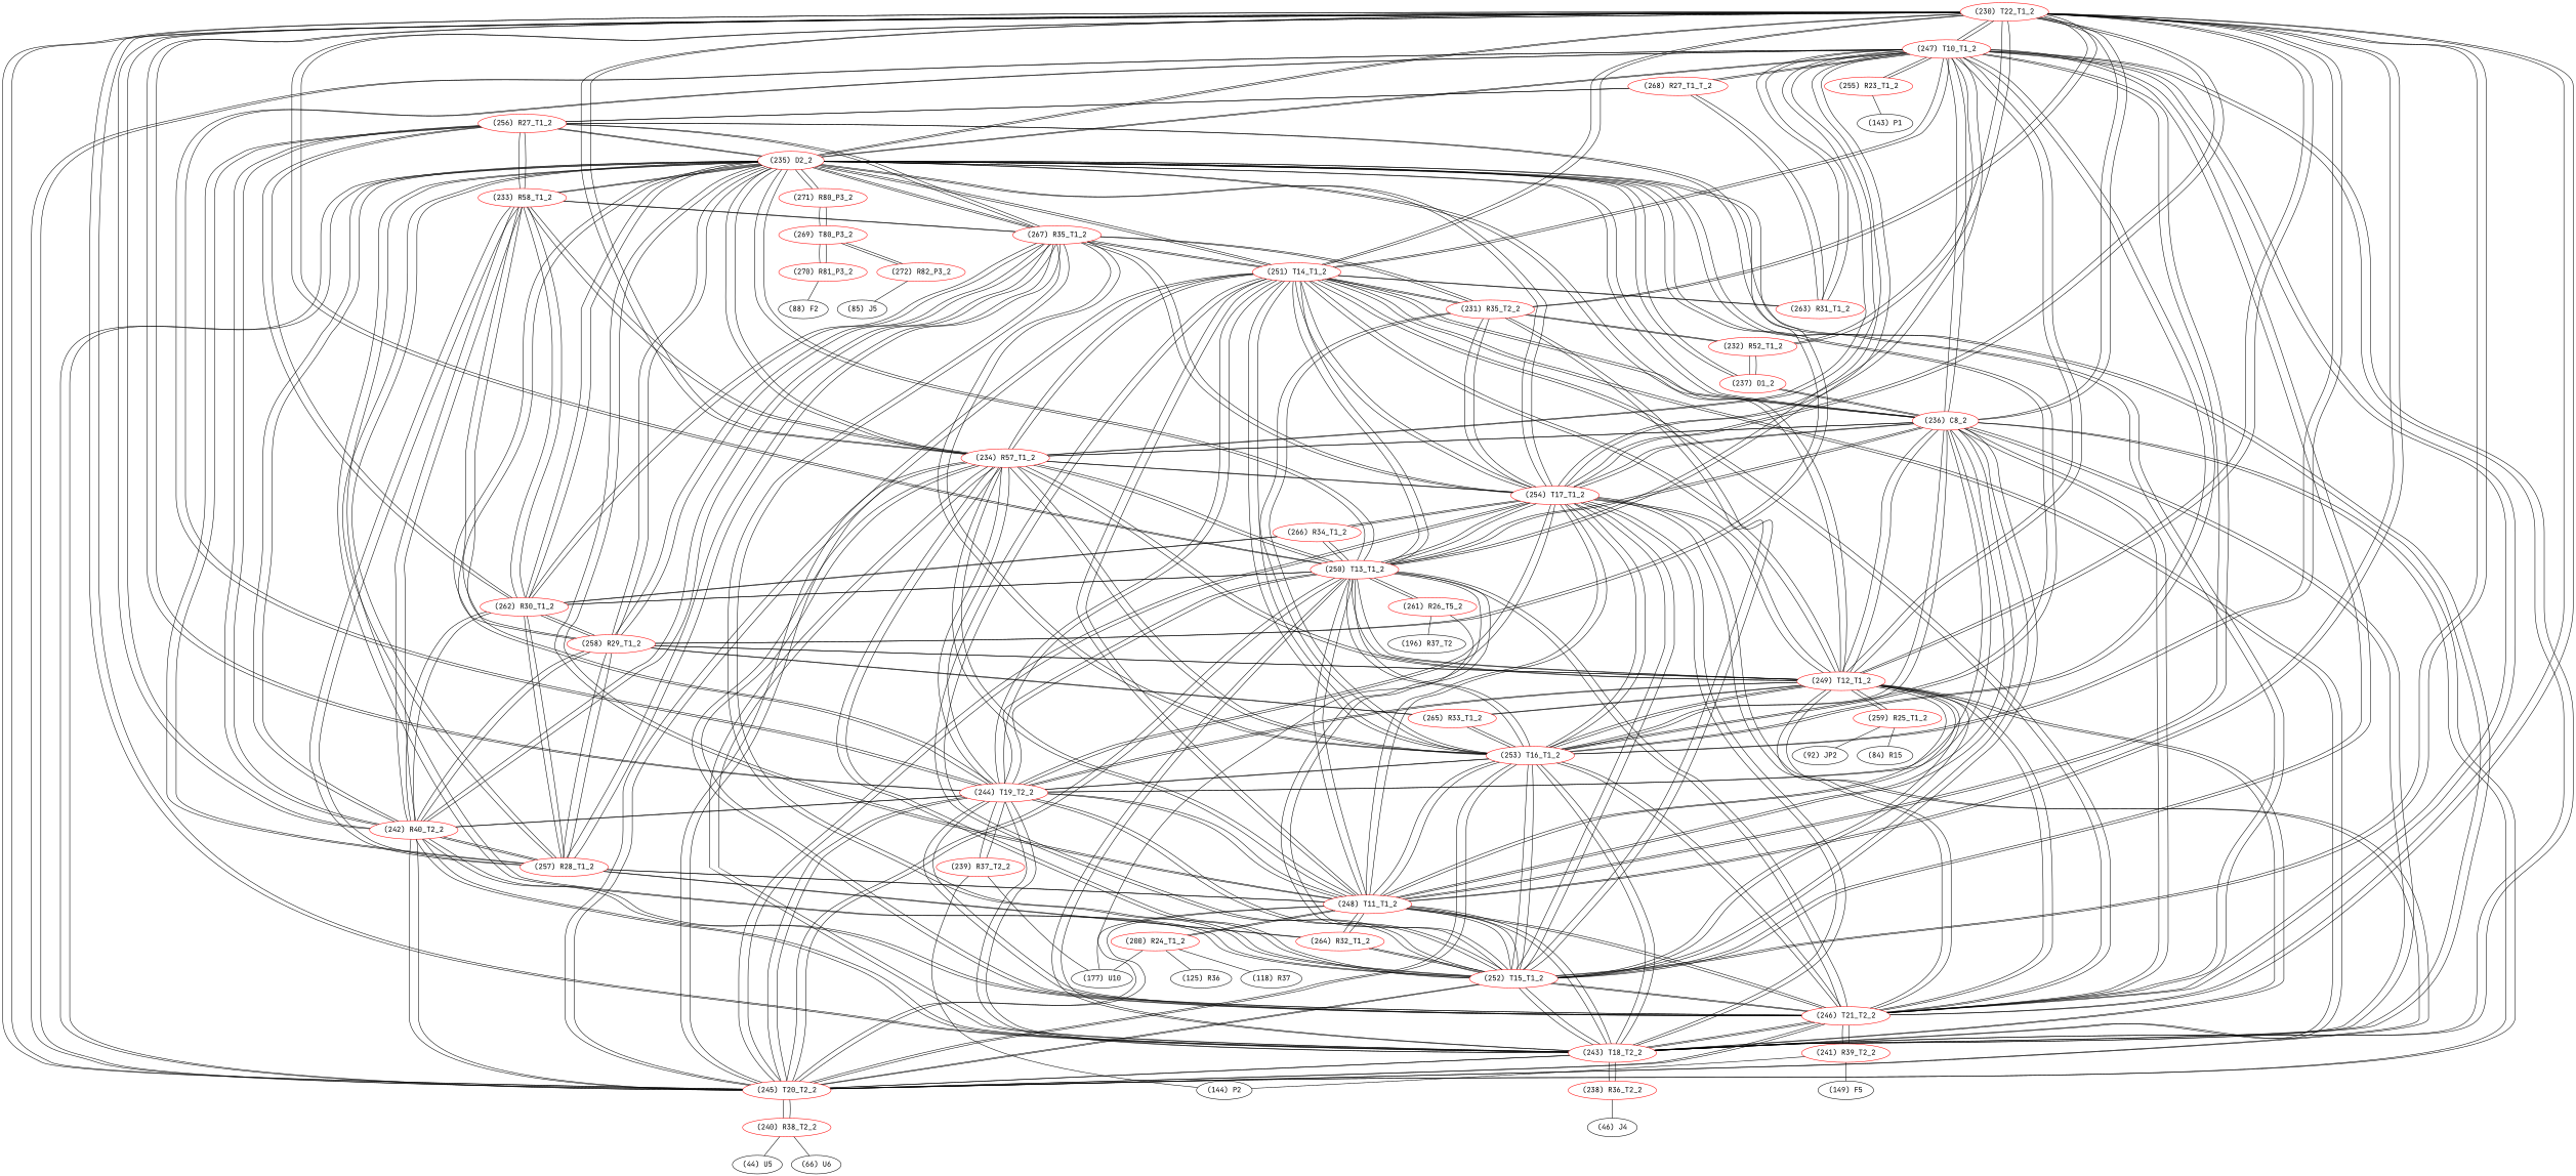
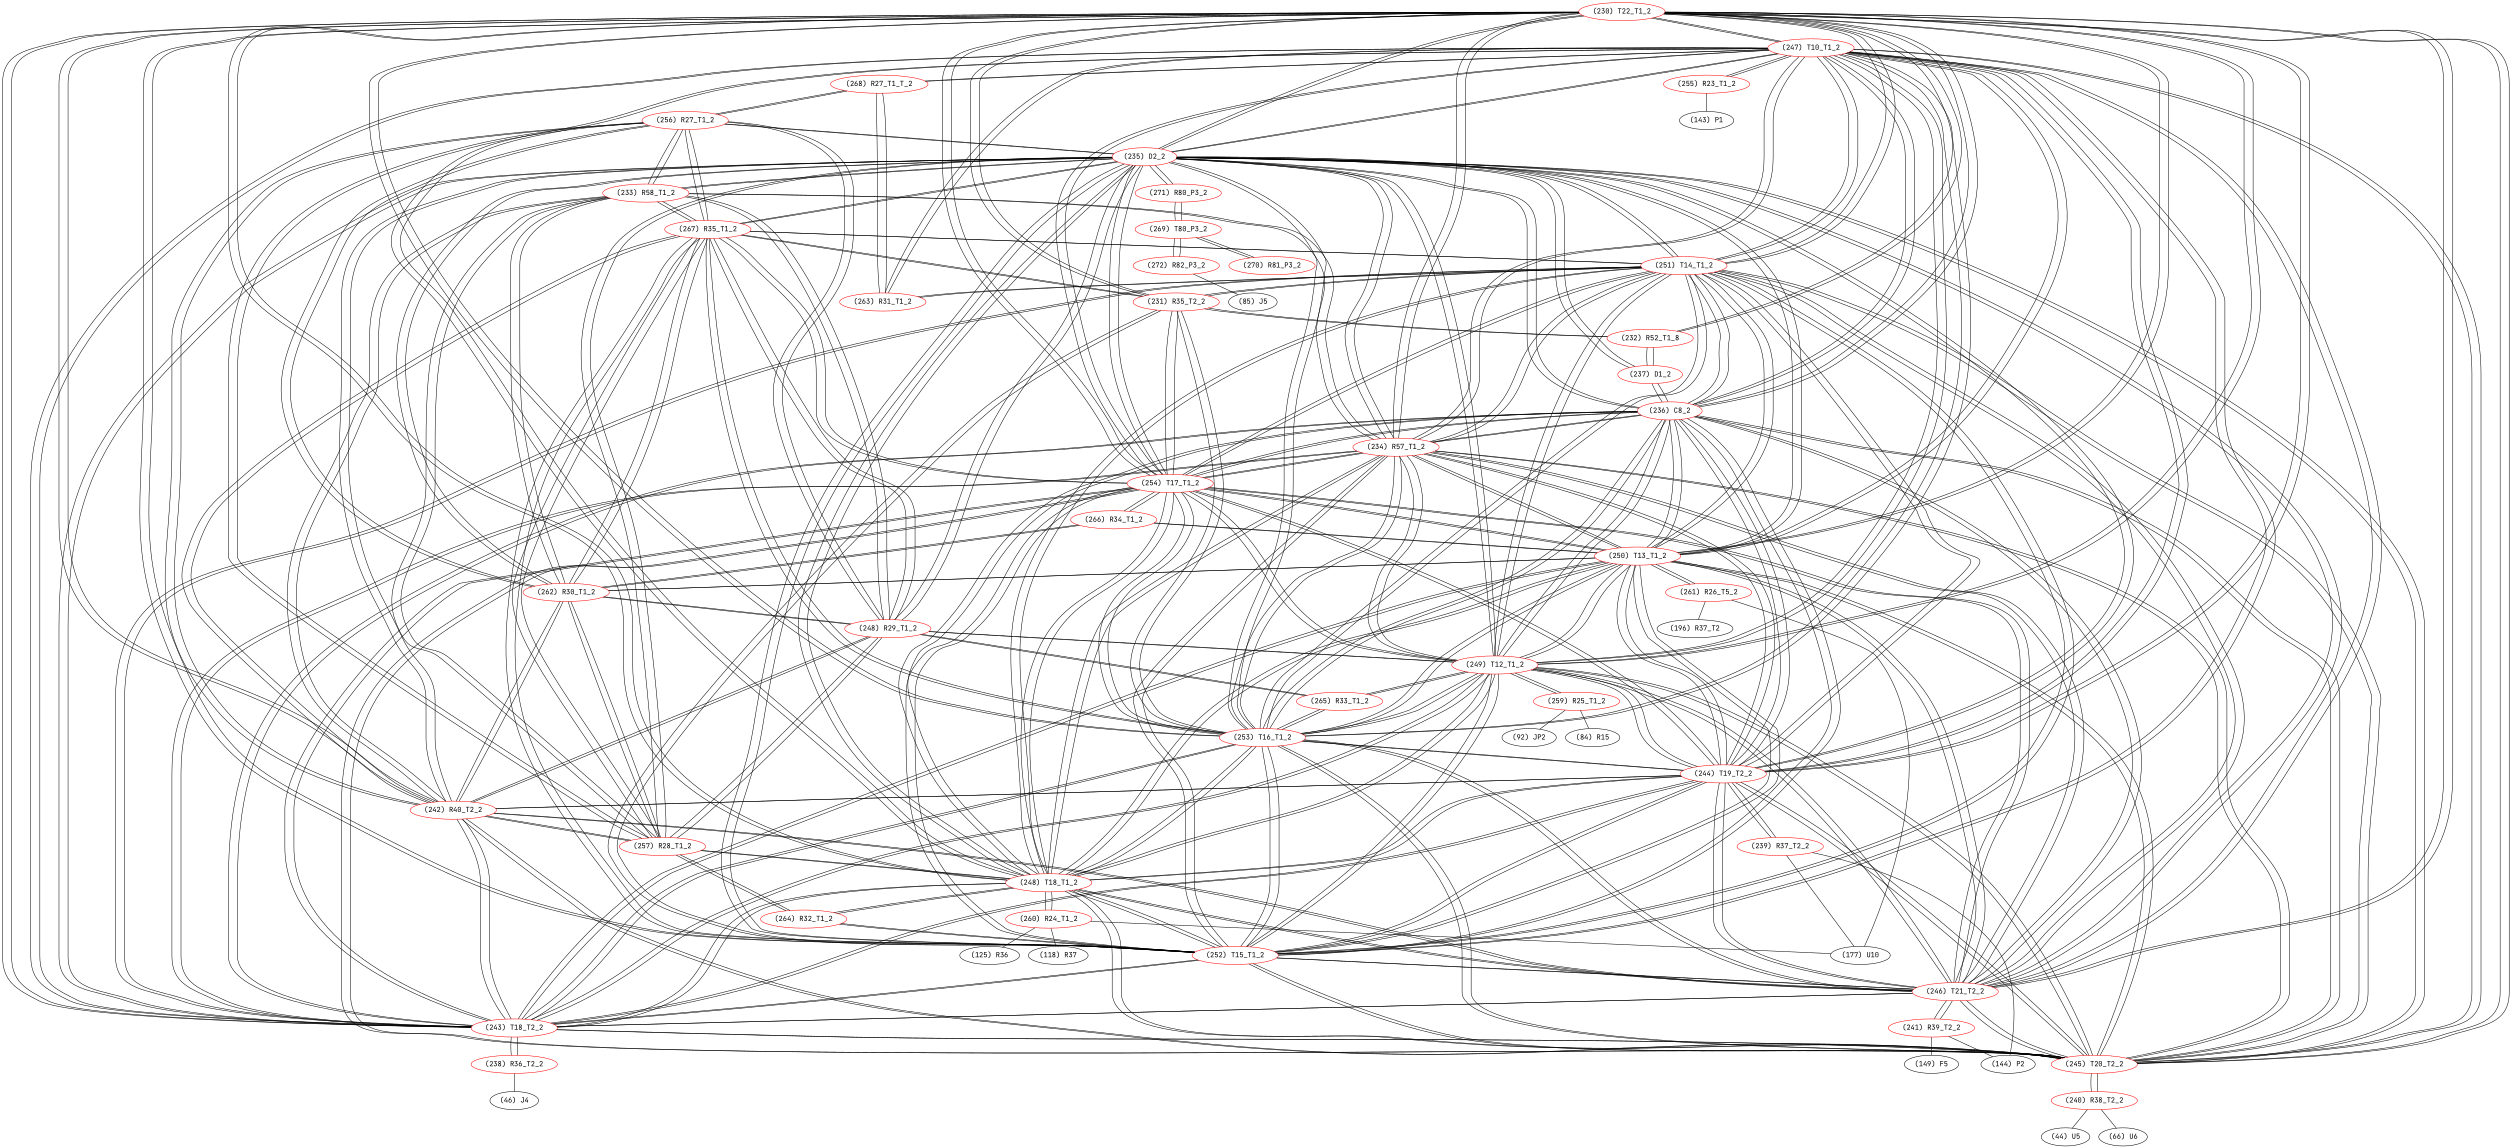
  graph {
    fontname="JetBrains Mono"
    node [color=red fontname="JetBrains Mono"]
    edge [fontname="JetBrains Mono"]
    n1 [label="(230) T22_T1_2"]
    n2 [label="(247) T10_T1_2"]
-   n3 [label="(248) T11_T1_2"]
+   n3 [label="(248) T18_T1_2"]
    n4 [label="(249) T12_T1_2"]
    n5 [label="(250) T13_T1_2"]
    n6 [label="(245) T20_T2_2"]
    n7 [label="(251) T14_T1_2"]
    n8 [label="(252) T15_T1_2"]
    n9 [label="(243) T18_T2_2"]
    n10 [label="(246) T21_T2_2"]
    n11 [label="(244) T19_T2_2"]
    n12 [label="(236) C8_2"]
    n13 [label="(253) T16_T1_2"]
    n14 [label="(254) T17_T1_2"]
    n15 [label="(235) D2_2"]
    n16 [label="(234) R57_T1_2"]
    n17 [label="(231) R35_T2_2"]
-   n18 [label="(232) R52_T1_2"]
+   n18 [label="(232) R52_T1_8"]
    n19 [label="(242) R40_T2_2"]
    n20 [label="(255) R23_T1_2"]
    n21 [label="(263) R31_T1_2"]
    n22 [label="(268) R27_T1_T_2"]
    n23 [label="(257) R28_T1_2"]
-   n24 [label="(200) R24_T1_2"]
+   n24 [label="(260) R24_T1_2"]
    n25 [label="(264) R32_T1_2"]
-   n26 [label="(258) R29_T1_2"]
+   n26 [label="(248) R29_T1_2"]
    n27 [label="(265) R33_T1_2"]
    n28 [label="(259) R25_T1_2"]
    n29 [label="(262) R30_T1_2"]
    n30 [label="(266) R34_T1_2"]
    n31 [label="(261) R26_T5_2"]
    n32 [label="(240) R38_T2_2"]
    n33 [label="(267) R35_T1_2"]
    n34 [label="(238) R36_T2_2"]
    n35 [label="(241) R39_T2_2"]
    n36 [label="(239) R37_T2_2"]
    n37 [label="(237) D1_2"]
    n38 [label="(233) R58_T1_2"]
    n39 [label="(256) R27_T1_2"]
    n40 [label="(271) R80_P3_2"]
    n41 [label="(143) P1" color=""]
    n42 [label="(177) U10" color=""]
    n43 [label="(125) R36" color=""]
    n44 [label="(118) R37" color=""]
    n45 [label="(92) JP2" color=""]
    n46 [label="(84) R15" color=""]
    n47 [label="(196) R37_T2" color=""]
    n48 [label="(44) U5" color=""]
    n49 [label="(66) U6" color=""]
    n50 [label="(46) J4" color=""]
    n51 [label="(144) P2" color=""]
    n52 [label="(149) F5" color=""]
    n53 [label="(269) T80_P3_2"]
    n54 [label="(270) R81_P3_2"]
    n55 [label="(272) R82_P3_2"]
-   n56 [label="(88) F2" color=""]
    n57 [label="(85) J5" color=""]
    n1 -- n2
    n1 -- n3
    n1 -- n4
    n1 -- n5
    n1 -- n6
    n1 -- n7
    n1 -- n8
    n1 -- n9
    n1 -- n10
    n1 -- n11
    n1 -- n12
    n1 -- n13
    n1 -- n14
    n1 -- n15
    n1 -- n16
    n1 -- n17
    n1 -- n18
    n1 -- n19
    n2 -- n1
    n2 -- n3
    n2 -- n4
    n2 -- n5
    n2 -- n6
    n2 -- n7
    n2 -- n8
    n2 -- n9
    n2 -- n10
    n2 -- n11
    n2 -- n12
    n2 -- n13
    n2 -- n14
    n2 -- n15
    n2 -- n16
    n2 -- n20
    n2 -- n21
    n2 -- n22
    n3 -- n1
    n3 -- n2
    n3 -- n4
    n3 -- n5
    n3 -- n6
    n3 -- n7
    n3 -- n8
    n3 -- n9
    n3 -- n10
    n3 -- n11
    n3 -- n12
    n3 -- n13
    n3 -- n14
    n3 -- n15
    n3 -- n16
    n3 -- n23
    n3 -- n24
    n3 -- n25
    n4 -- n1
    n4 -- n2
    n4 -- n3
    n4 -- n5
    n4 -- n6
    n4 -- n7
    n4 -- n8
    n4 -- n9
    n4 -- n10
    n4 -- n11
    n4 -- n12
    n4 -- n13
    n4 -- n14
    n4 -- n15
    n4 -- n16
    n4 -- n26
    n4 -- n27
    n4 -- n28
    n5 -- n1
    n5 -- n2
    n5 -- n3
    n5 -- n4
    n5 -- n6
    n5 -- n7
    n5 -- n8
    n5 -- n9
    n5 -- n10
    n5 -- n11
    n5 -- n12
    n5 -- n13
    n5 -- n14
    n5 -- n15
    n5 -- n16
    n5 -- n29
    n5 -- n30
    n5 -- n31
    n6 -- n1
    n6 -- n2
    n6 -- n3
    n6 -- n4
    n6 -- n5
    n6 -- n7
    n6 -- n8
    n6 -- n9
    n6 -- n10
    n6 -- n11
    n6 -- n12
    n6 -- n13
    n6 -- n14
    n6 -- n15
    n6 -- n16
    n6 -- n19
    n6 -- n32
    n7 -- n1
    n7 -- n2
    n7 -- n3
    n7 -- n4
    n7 -- n5
    n7 -- n6
    n7 -- n8
    n7 -- n9
    n7 -- n10
    n7 -- n11
    n7 -- n12
    n7 -- n13
    n7 -- n14
    n7 -- n15
    n7 -- n16
    n7 -- n17
    n7 -- n21
    n7 -- n33
    n8 -- n1
    n8 -- n2
    n8 -- n3
    n8 -- n4
    n8 -- n5
    n8 -- n6
    n8 -- n7
    n8 -- n9
    n8 -- n10
    n8 -- n11
    n8 -- n12
    n8 -- n13
    n8 -- n14
    n8 -- n15
    n8 -- n16
    n8 -- n17
    n8 -- n25
    n8 -- n33
    n9 -- n1
    n9 -- n2
    n9 -- n3
    n9 -- n4
    n9 -- n5
    n9 -- n6
    n9 -- n7
    n9 -- n8
    n9 -- n10
    n9 -- n11
    n9 -- n12
    n9 -- n13
    n9 -- n14
    n9 -- n15
    n9 -- n16
    n9 -- n19
    n9 -- n34
    n10 -- n1
    n10 -- n2
    n10 -- n3
    n10 -- n4
    n10 -- n5
    n10 -- n6
    n10 -- n7
    n10 -- n8
    n10 -- n9
    n10 -- n11
    n10 -- n12
    n10 -- n13
    n10 -- n14
    n10 -- n15
    n10 -- n16
    n10 -- n19
    n10 -- n35
    n11 -- n1
    n11 -- n2
    n11 -- n3
    n11 -- n4
    n11 -- n5
    n11 -- n6
    n11 -- n7
    n11 -- n8
    n11 -- n9
    n11 -- n10
    n11 -- n12
    n11 -- n13
    n11 -- n14
    n11 -- n15
    n11 -- n16
    n11 -- n19
    n11 -- n36
    n12 -- n1
    n12 -- n2
    n12 -- n3
    n12 -- n4
    n12 -- n5
    n12 -- n6
    n12 -- n7
    n12 -- n8
    n12 -- n9
    n12 -- n10
    n12 -- n11
    n12 -- n13
    n12 -- n14
    n12 -- n15
    n12 -- n16
    n12 -- n37
    n13 -- n1
    n13 -- n2
    n13 -- n3
    n13 -- n4
    n13 -- n5
    n13 -- n6
    n13 -- n7
    n13 -- n8
    n13 -- n9
    n13 -- n10
    n13 -- n11
    n13 -- n12
    n13 -- n14
    n13 -- n15
    n13 -- n16
    n13 -- n17
    n13 -- n27
    n13 -- n33
    n14 -- n1
    n14 -- n2
    n14 -- n3
    n14 -- n4
    n14 -- n5
    n14 -- n6
    n14 -- n7
    n14 -- n8
    n14 -- n9
    n14 -- n10
    n14 -- n11
    n14 -- n12
    n14 -- n13
    n14 -- n15
    n14 -- n16
    n14 -- n17
    n14 -- n30
    n14 -- n33
    n15 -- n1
    n15 -- n2
    n15 -- n3
    n15 -- n4
    n15 -- n5
    n15 -- n6
    n15 -- n7
    n15 -- n8
    n15 -- n9
    n15 -- n10
    n15 -- n11
    n15 -- n12
    n15 -- n13
    n15 -- n14
    n15 -- n16
    n15 -- n19
    n15 -- n23
    n15 -- n26
    n15 -- n29
    n15 -- n33
    n15 -- n37
    n15 -- n38
    n15 -- n39
    n15 -- n40
    n16 -- n1
    n16 -- n2
    n16 -- n3
    n16 -- n4
    n16 -- n5
    n16 -- n6
    n16 -- n7
    n16 -- n8
    n16 -- n9
    n16 -- n10
    n16 -- n11
    n16 -- n12
    n16 -- n13
    n16 -- n14
    n16 -- n15
    n16 -- n38
    n17 -- n1
    n17 -- n7
    n17 -- n8
    n17 -- n13
    n17 -- n14
    n17 -- n18
    n17 -- n33
    n18 -- n1
    n18 -- n17
    n18 -- n37
    n19 -- n1
    n19 -- n6
    n19 -- n9
    n19 -- n10
    n19 -- n11
    n19 -- n15
    n19 -- n23
    n19 -- n26
    n19 -- n29
    n19 -- n33
    n19 -- n38
    n19 -- n39
    n20 -- n2
    n20 -- n41
    n21 -- n2
    n21 -- n7
    n21 -- n22
    n22 -- n2
    n22 -- n21
    n22 -- n39
    n23 -- n3
    n23 -- n15
    n23 -- n19
    n23 -- n25
    n23 -- n26
    n23 -- n29
    n23 -- n33
    n23 -- n38
    n23 -- n39
    n24 -- n3
    n24 -- n42
    n24 -- n43
    n24 -- n44
    n25 -- n3
    n25 -- n8
    n25 -- n23
    n26 -- n4
    n26 -- n15
    n26 -- n19
    n26 -- n23
    n26 -- n27
    n26 -- n29
    n26 -- n33
    n26 -- n38
    n26 -- n39
    n27 -- n4
    n27 -- n13
    n27 -- n26
    n28 -- n4
    n28 -- n45
    n28 -- n46
    n29 -- n5
    n29 -- n15
    n29 -- n19
    n29 -- n23
    n29 -- n26
    n29 -- n30
    n29 -- n33
    n29 -- n38
    n29 -- n39
    n30 -- n5
    n30 -- n14
    n30 -- n29
    n31 -- n5
    n31 -- n42
    n31 -- n47
    n32 -- n6
    n32 -- n48
    n32 -- n49
    n33 -- n7
    n33 -- n8
    n33 -- n13
    n33 -- n14
    n33 -- n15
    n33 -- n17
    n33 -- n19
    n33 -- n23
    n33 -- n26
    n33 -- n29
    n33 -- n38
    n33 -- n39
    n34 -- n9
    n34 -- n50
    n35 -- n10
    n35 -- n51
    n35 -- n52
    n36 -- n11
    n36 -- n42
    n36 -- n51
    n37 -- n12
    n37 -- n15
    n37 -- n18
    n38 -- n15
    n38 -- n16
    n38 -- n19
    n38 -- n23
    n38 -- n26
    n38 -- n29
    n38 -- n33
    n38 -- n39
    n39 -- n15
    n39 -- n19
    n39 -- n22
    n39 -- n23
    n39 -- n26
    n39 -- n29
    n39 -- n33
    n39 -- n38
    n40 -- n15
    n40 -- n53
    n53 -- n40
    n53 -- n54
    n53 -- n55
    n54 -- n53
-   n54 -- n56
    n55 -- n53
    n55 -- n57
  }
